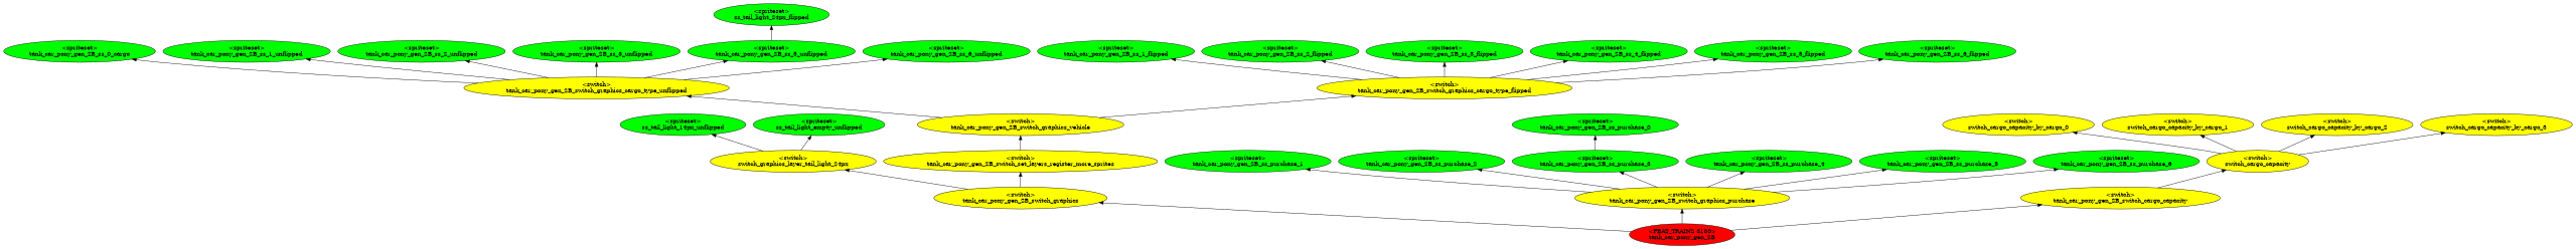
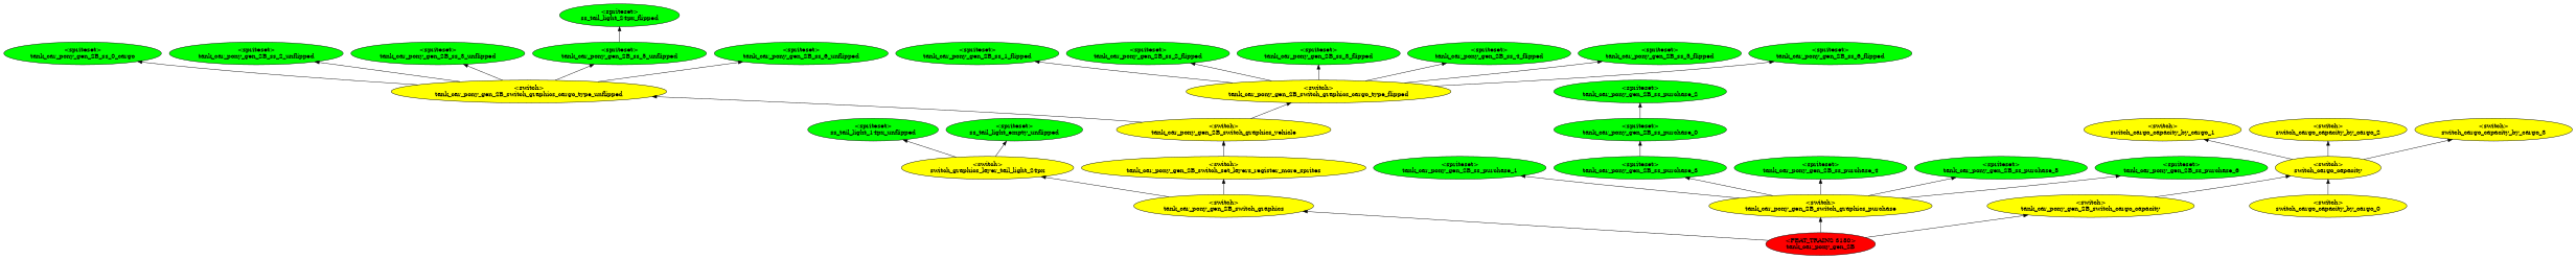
  digraph {
    rankdir=BT
    node [fillcolor=green style=filled]
    n1 [label="<spriteset>\nss_tail_light_14px_unflipped"]
    n2 [label="<spriteset>\nss_tail_light_24px_flipped"]
    n3 [label="<spriteset>\nss_tail_light_empty_unflipped"]
    n4 [fillcolor=yellow label="<switch>\nswitch_graphics_layer_tail_light_24px"]
    n5 [fillcolor=yellow label="<switch>\nswitch_cargo_capacity_by_cargo_0"]
    n6 [fillcolor=yellow label="<switch>\nswitch_cargo_capacity_by_cargo_1"]
    n7 [fillcolor=yellow label="<switch>\nswitch_cargo_capacity_by_cargo_2"]
    n8 [fillcolor=yellow label="<switch>\nswitch_cargo_capacity_by_cargo_3"]
    n9 [fillcolor=yellow label="<switch>\nswitch_cargo_capacity"]
    n10 [label="<spriteset>\ntank_car_pony_gen_2B_ss_0_cargo"]
-   n11 [label="<spriteset>\ntank_car_pony_gen_2B_ss_1_unflipped"]
    n12 [label="<spriteset>\ntank_car_pony_gen_2B_ss_2_unflipped"]
    n13 [label="<spriteset>\ntank_car_pony_gen_2B_ss_3_unflipped"]
    n14 [label="<spriteset>\ntank_car_pony_gen_2B_ss_5_unflipped"]
    n15 [label="<spriteset>\ntank_car_pony_gen_2B_ss_6_unflipped"]
    n16 [fillcolor=yellow label="<switch>\ntank_car_pony_gen_2B_switch_graphics_cargo_type_unflipped"]
    n17 [label="<spriteset>\ntank_car_pony_gen_2B_ss_1_flipped"]
    n18 [label="<spriteset>\ntank_car_pony_gen_2B_ss_2_flipped"]
    n19 [label="<spriteset>\ntank_car_pony_gen_2B_ss_3_flipped"]
    n20 [label="<spriteset>\ntank_car_pony_gen_2B_ss_4_flipped"]
    n21 [label="<spriteset>\ntank_car_pony_gen_2B_ss_5_flipped"]
    n22 [label="<spriteset>\ntank_car_pony_gen_2B_ss_6_flipped"]
    n23 [fillcolor=yellow label="<switch>\ntank_car_pony_gen_2B_switch_graphics_cargo_type_flipped"]
    n24 [fillcolor=yellow label="<switch>\ntank_car_pony_gen_2B_switch_graphics_vehicle"]
    n25 [label="<spriteset>\ntank_car_pony_gen_2B_ss_purchase_0"]
    n26 [label="<spriteset>\ntank_car_pony_gen_2B_ss_purchase_1"]
    n27 [label="<spriteset>\ntank_car_pony_gen_2B_ss_purchase_2"]
    n28 [label="<spriteset>\ntank_car_pony_gen_2B_ss_purchase_3"]
    n29 [label="<spriteset>\ntank_car_pony_gen_2B_ss_purchase_4"]
    n30 [label="<spriteset>\ntank_car_pony_gen_2B_ss_purchase_5"]
    n31 [label="<spriteset>\ntank_car_pony_gen_2B_ss_purchase_6"]
    n32 [fillcolor=yellow label="<switch>\ntank_car_pony_gen_2B_switch_set_layers_register_more_sprites"]
    n33 [fillcolor=yellow label="<switch>\ntank_car_pony_gen_2B_switch_graphics"]
    n34 [fillcolor=yellow label="<switch>\ntank_car_pony_gen_2B_switch_graphics_purchase"]
    n35 [fillcolor=yellow label="<switch>\ntank_car_pony_gen_2B_switch_cargo_capacity"]
    n36 [fillcolor=red label="<FEAT_TRAINS 3180>\ntank_car_pony_gen_2B"]
    n4 -> n1
    n4 -> n3
-   n9 -> n5
+   n5 -> n9
    n9 -> n6
    n9 -> n7
    n9 -> n8
    n14 -> n2
    n16 -> n10
-   n16 -> n11
    n16 -> n12
    n16 -> n13
    n16 -> n14
    n16 -> n15
    n23 -> n17
    n23 -> n18
    n23 -> n19
    n23 -> n20
    n23 -> n21
    n23 -> n22
    n24 -> n16
    n24 -> n23
    n28 -> n25
    n32 -> n24
    n33 -> n4
    n33 -> n32
    n34 -> n26
-   n34 -> n27
+   n25 -> n27
    n34 -> n28
    n34 -> n29
    n34 -> n30
    n34 -> n31
    n35 -> n9
    n36 -> n33
    n36 -> n34
    n36 -> n35
  }
